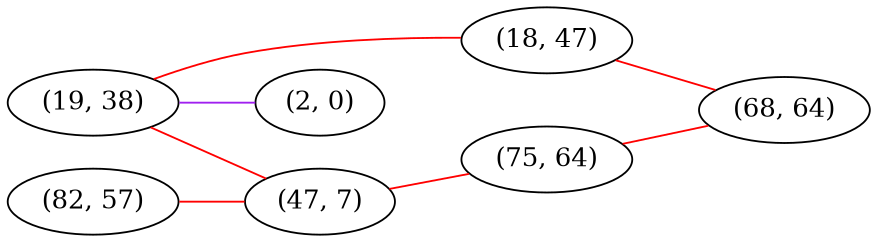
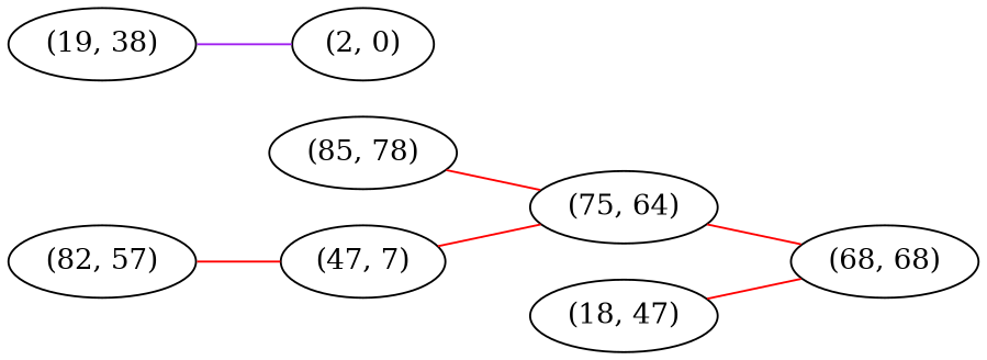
  graph {
    rankdir=LR
    edge [color=red weight=1]
+   "(85, 78)"
    "(75, 64)"
-   "(68, 64)"
+   "(68, 64)" [label="(68, 68)"]
    "(19, 38)"
    "(18, 47)"
    n6 [label="(2, 0)"]
    "(47, 7)"
    "(82, 57)"
+   "(85, 78)" -- "(75, 64)"
    "(75, 64)" -- "(68, 64)"
-   "(19, 38)" -- "(18, 47)"
    "(19, 38)" -- n6 [color=purple weight=4]
-   "(19, 38)" -- "(47, 7)"
    "(18, 47)" -- "(68, 64)"
    "(47, 7)" -- "(75, 64)"
    "(82, 57)" -- "(47, 7)"
  }
